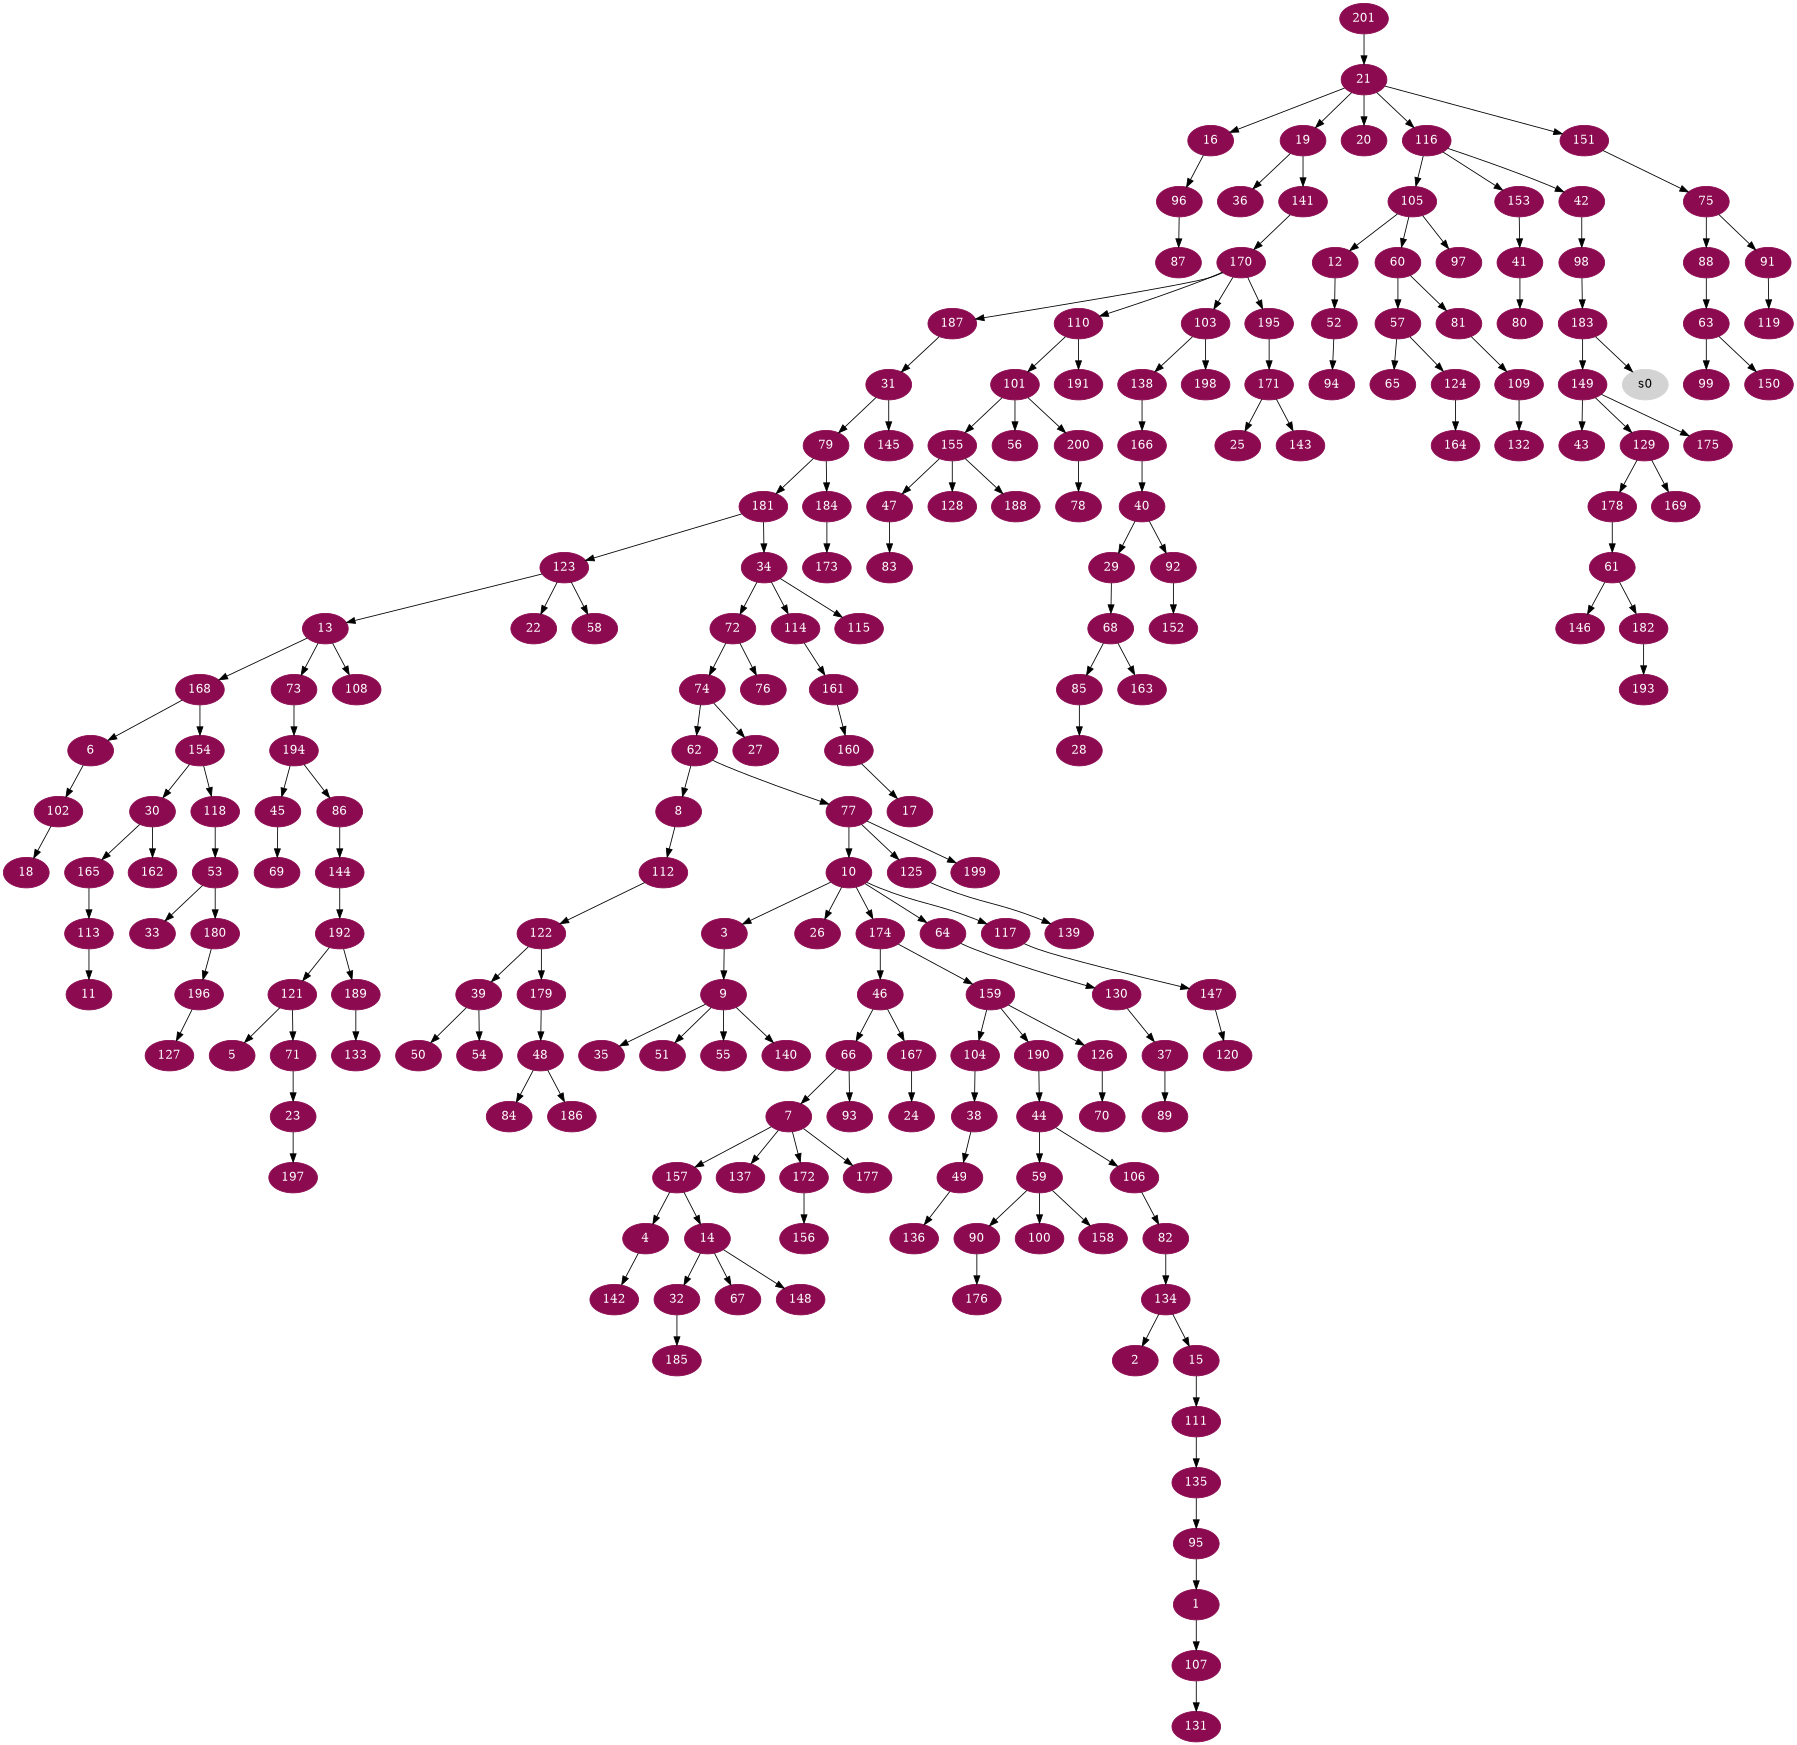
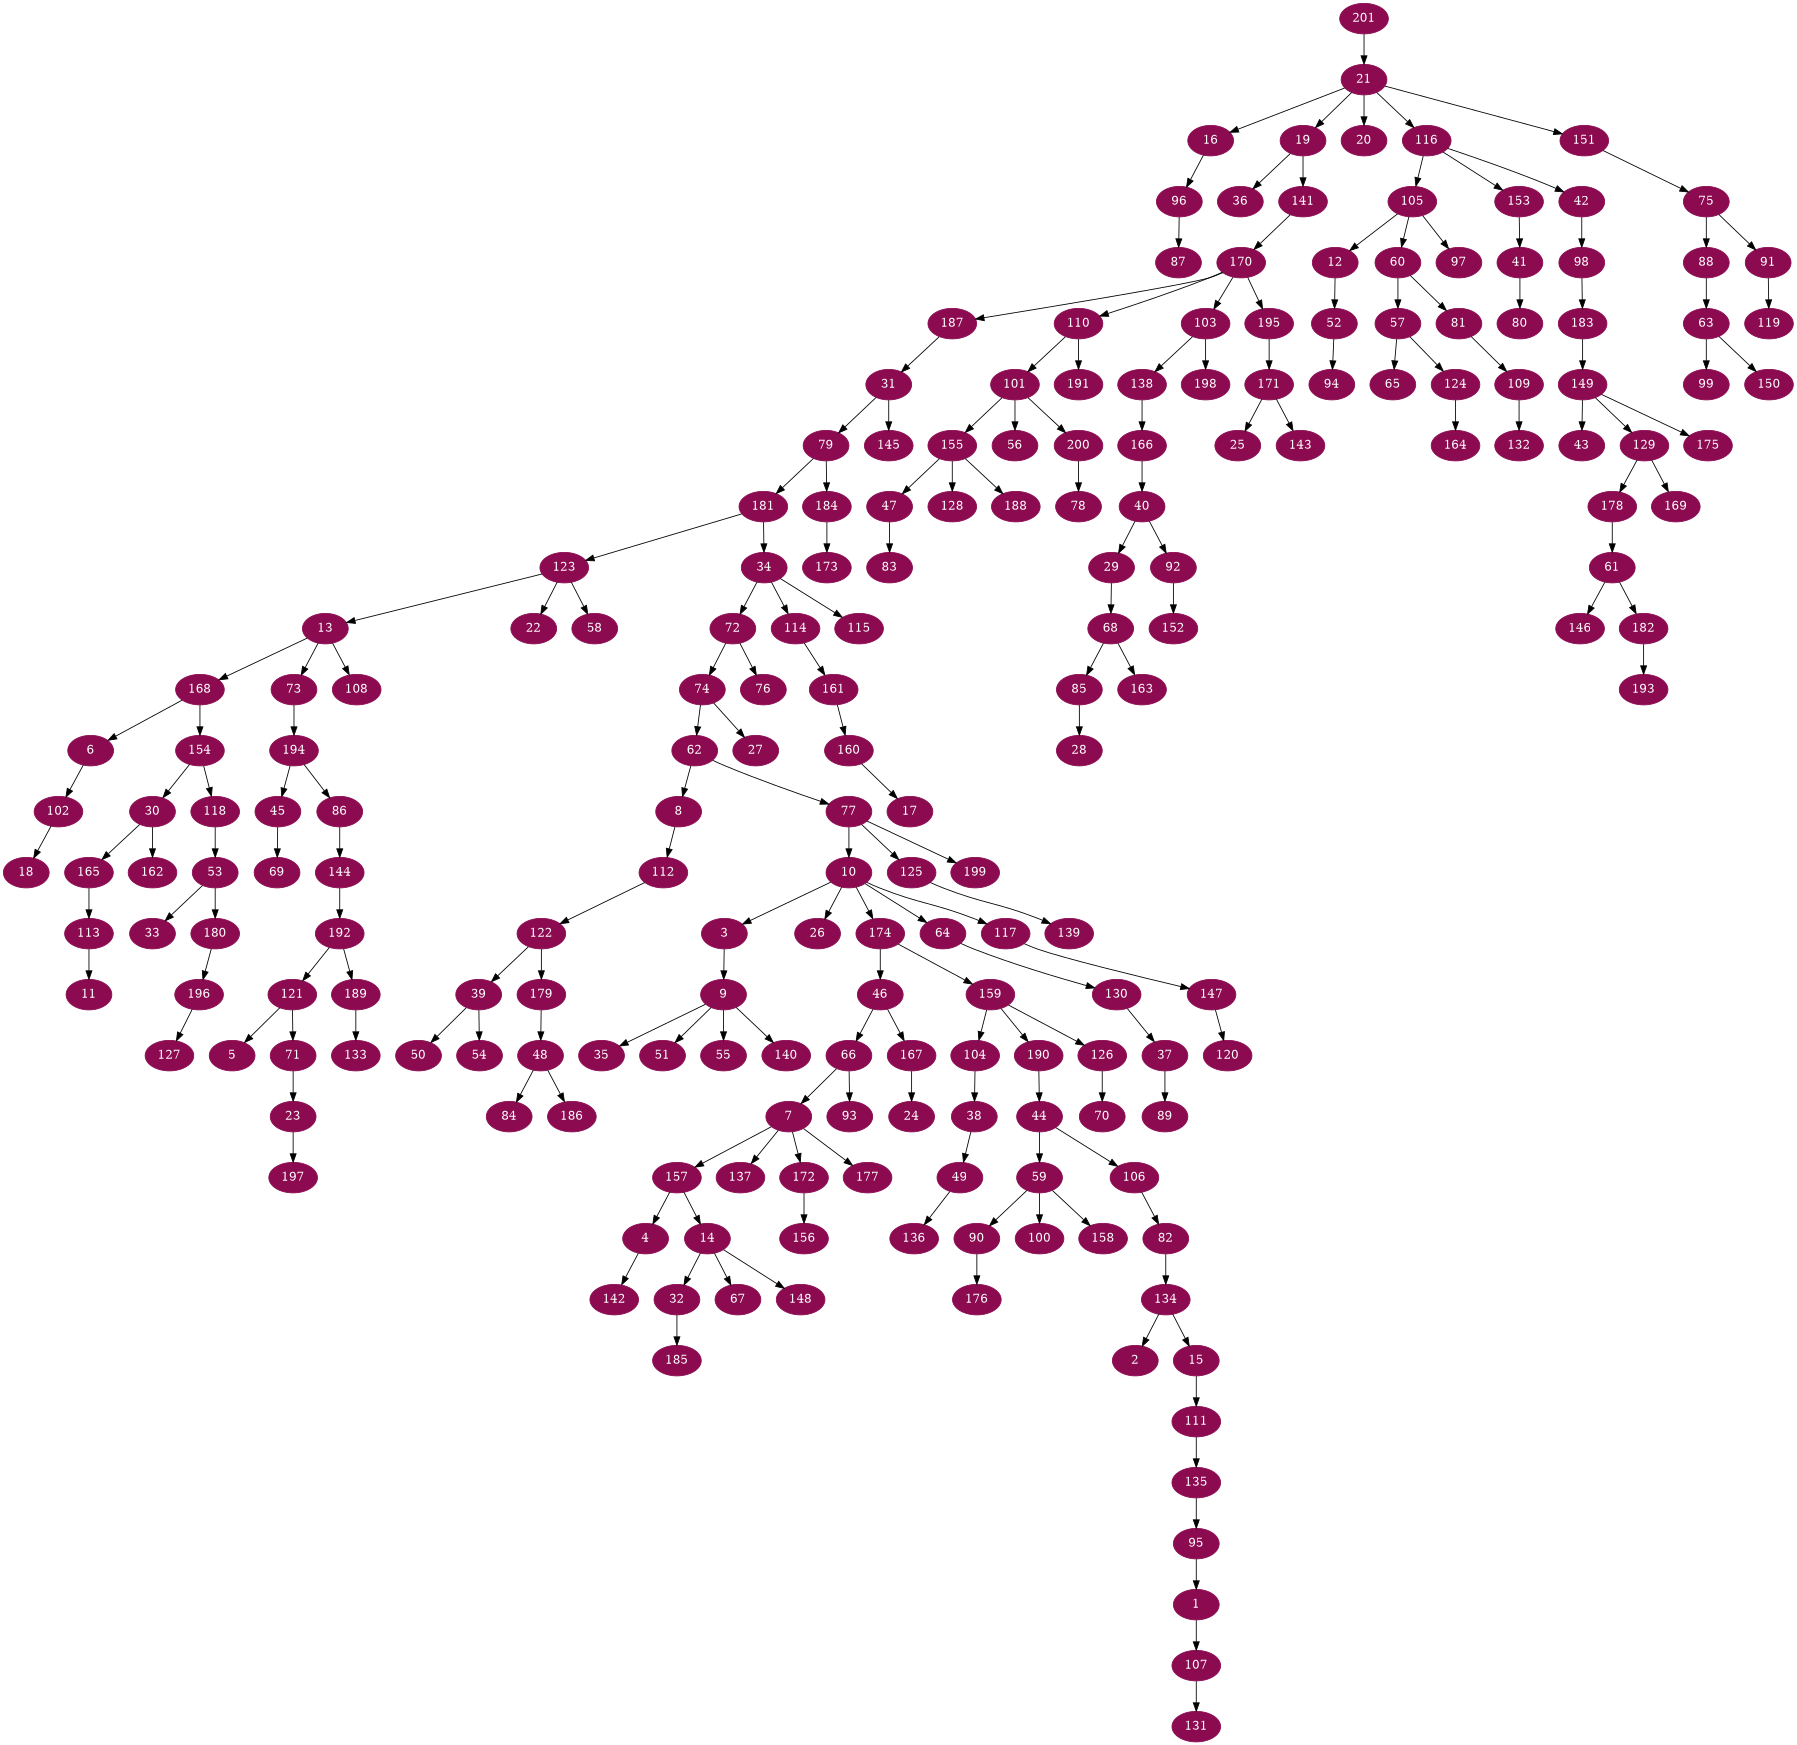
  digraph {
    node [color=deeppink4 fontcolor=white style=filled]
    95
    1
    107
    134
    2
    15
    10
    3
    26
    174
    64
    117
    9
    157
    4
    14
    142
    121
    5
    71
    168
    6
    154
    102
    66
    7
    93
    137
    172
    177
    62
    8
    77
    112
    35
    51
    55
    140
    125
    199
    113
    11
    105
    12
    60
    97
    52
    123
    13
    22
    58
    73
    108
    32
    67
    148
    111
    21
    16
    19
    20
    116
    151
    96
    160
    17
    18
    36
    141
    201
    23
    197
    167
    24
    171
    25
    143
    74
    27
    85
    28
    40
    29
    92
    68
    30
    118
    165
    162
    187
    31
    79
    145
    185
    53
    33
    180
    181
    34
    72
    114
    115
    130
    37
    89
    104
    38
    49
    122
    39
    179
    50
    54
    166
    153
    41
    80
    42
    98
    149
    43
    129
    175
    190
    44
    59
    106
    194
    45
    86
    69
    46
    159
    155
    47
    128
    188
    83
    48
    84
    186
    136
    94
    101
    56
    200
    57
    81
    65
    124
    90
    100
    158
    178
    61
    146
    182
    88
    63
    99
    150
    163
    126
    70
    76
    75
    91
    78
    184
    109
    82
    144
    87
    176
    119
    152
    135
    183
    110
    191
    170
    103
    195
    138
    198
    131
    132
    161
    147
    120
    192
    189
    164
    139
    196
    127
    169
    133
-   s0 [color=lightgrey fontcolor=black]
    156
    173
    193
    95 -> 1
    1 -> 107
    107 -> 131
    134 -> 2
    134 -> 15
    15 -> 111
    10 -> 3
    10 -> 26
    10 -> 174
    10 -> 64
    10 -> 117
    3 -> 9
    174 -> 46
    174 -> 159
    64 -> 130
    117 -> 147
    9 -> 35
    9 -> 51
    9 -> 55
    9 -> 140
    157 -> 4
    157 -> 14
    4 -> 142
    14 -> 32
    14 -> 67
    14 -> 148
    121 -> 5
    121 -> 71
    71 -> 23
    168 -> 6
    168 -> 154
    6 -> 102
    154 -> 30
    154 -> 118
    102 -> 18
    66 -> 7
    66 -> 93
    7 -> 157
    7 -> 137
    7 -> 172
    7 -> 177
    172 -> 156
    62 -> 8
    62 -> 77
    8 -> 112
    77 -> 10
    77 -> 125
    77 -> 199
    112 -> 122
    125 -> 139
    113 -> 11
    105 -> 12
    105 -> 60
    105 -> 97
    12 -> 52
    60 -> 57
    60 -> 81
    52 -> 94
    123 -> 13
    123 -> 22
    123 -> 58
    13 -> 168
    13 -> 73
    13 -> 108
    73 -> 194
    32 -> 185
    111 -> 135
    21 -> 16
    21 -> 19
    21 -> 20
    21 -> 116
    21 -> 151
    16 -> 96
    19 -> 36
    19 -> 141
    116 -> 105
    116 -> 153
    116 -> 42
    151 -> 75
    96 -> 87
    160 -> 17
    141 -> 170
    201 -> 21
    23 -> 197
    167 -> 24
    171 -> 25
    171 -> 143
    74 -> 62
    74 -> 27
    85 -> 28
    40 -> 29
    40 -> 92
    29 -> 68
    92 -> 152
    68 -> 85
    68 -> 163
    30 -> 165
    30 -> 162
    118 -> 53
    165 -> 113
    187 -> 31
    31 -> 79
    31 -> 145
    79 -> 181
    79 -> 184
    53 -> 33
    53 -> 180
    180 -> 196
    181 -> 123
    181 -> 34
    34 -> 72
    34 -> 114
    34 -> 115
    72 -> 74
    72 -> 76
    114 -> 161
    130 -> 37
    37 -> 89
    104 -> 38
    38 -> 49
    49 -> 136
    122 -> 39
    122 -> 179
    39 -> 50
    39 -> 54
    179 -> 48
    166 -> 40
    153 -> 41
    41 -> 80
    42 -> 98
    98 -> 183
    149 -> 43
    149 -> 129
    149 -> 175
    129 -> 178
    129 -> 169
    190 -> 44
    44 -> 59
    44 -> 106
    59 -> 90
    59 -> 100
    59 -> 158
    106 -> 82
    194 -> 45
    194 -> 86
    45 -> 69
    86 -> 144
    46 -> 66
    46 -> 167
    159 -> 104
    159 -> 190
    159 -> 126
    155 -> 47
    155 -> 128
    155 -> 188
    47 -> 83
    48 -> 84
    48 -> 186
    101 -> 155
    101 -> 56
    101 -> 200
    200 -> 78
    57 -> 65
    57 -> 124
    81 -> 109
    124 -> 164
    90 -> 176
    178 -> 61
    61 -> 146
    61 -> 182
    182 -> 193
    88 -> 63
    63 -> 99
    63 -> 150
    126 -> 70
    75 -> 88
    75 -> 91
    91 -> 119
    184 -> 173
    109 -> 132
    82 -> 134
    144 -> 192
    135 -> 95
    183 -> 149
-   183 -> s0
    110 -> 101
    110 -> 191
    170 -> 187
    170 -> 110
    170 -> 103
    170 -> 195
    103 -> 138
    103 -> 198
    195 -> 171
    138 -> 166
    161 -> 160
    147 -> 120
    192 -> 121
    192 -> 189
    189 -> 133
    196 -> 127
  }
